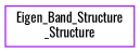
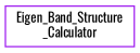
  digraph {
    rankdir=LR
    fontname=Oswald
-   n1 [color=purple fillcolor=white fontname=Oswald fontsize=10 height=0.2 label="Eigen_Band_Structure\l_Structure" shape=record style=filled width=0.4]
+   n1 [color=purple fillcolor=white fontname=Oswald fontsize=10 height=0.2 label="Eigen_Band_Structure\l_Calculator" shape=record style=filled width=0.4]
  }
